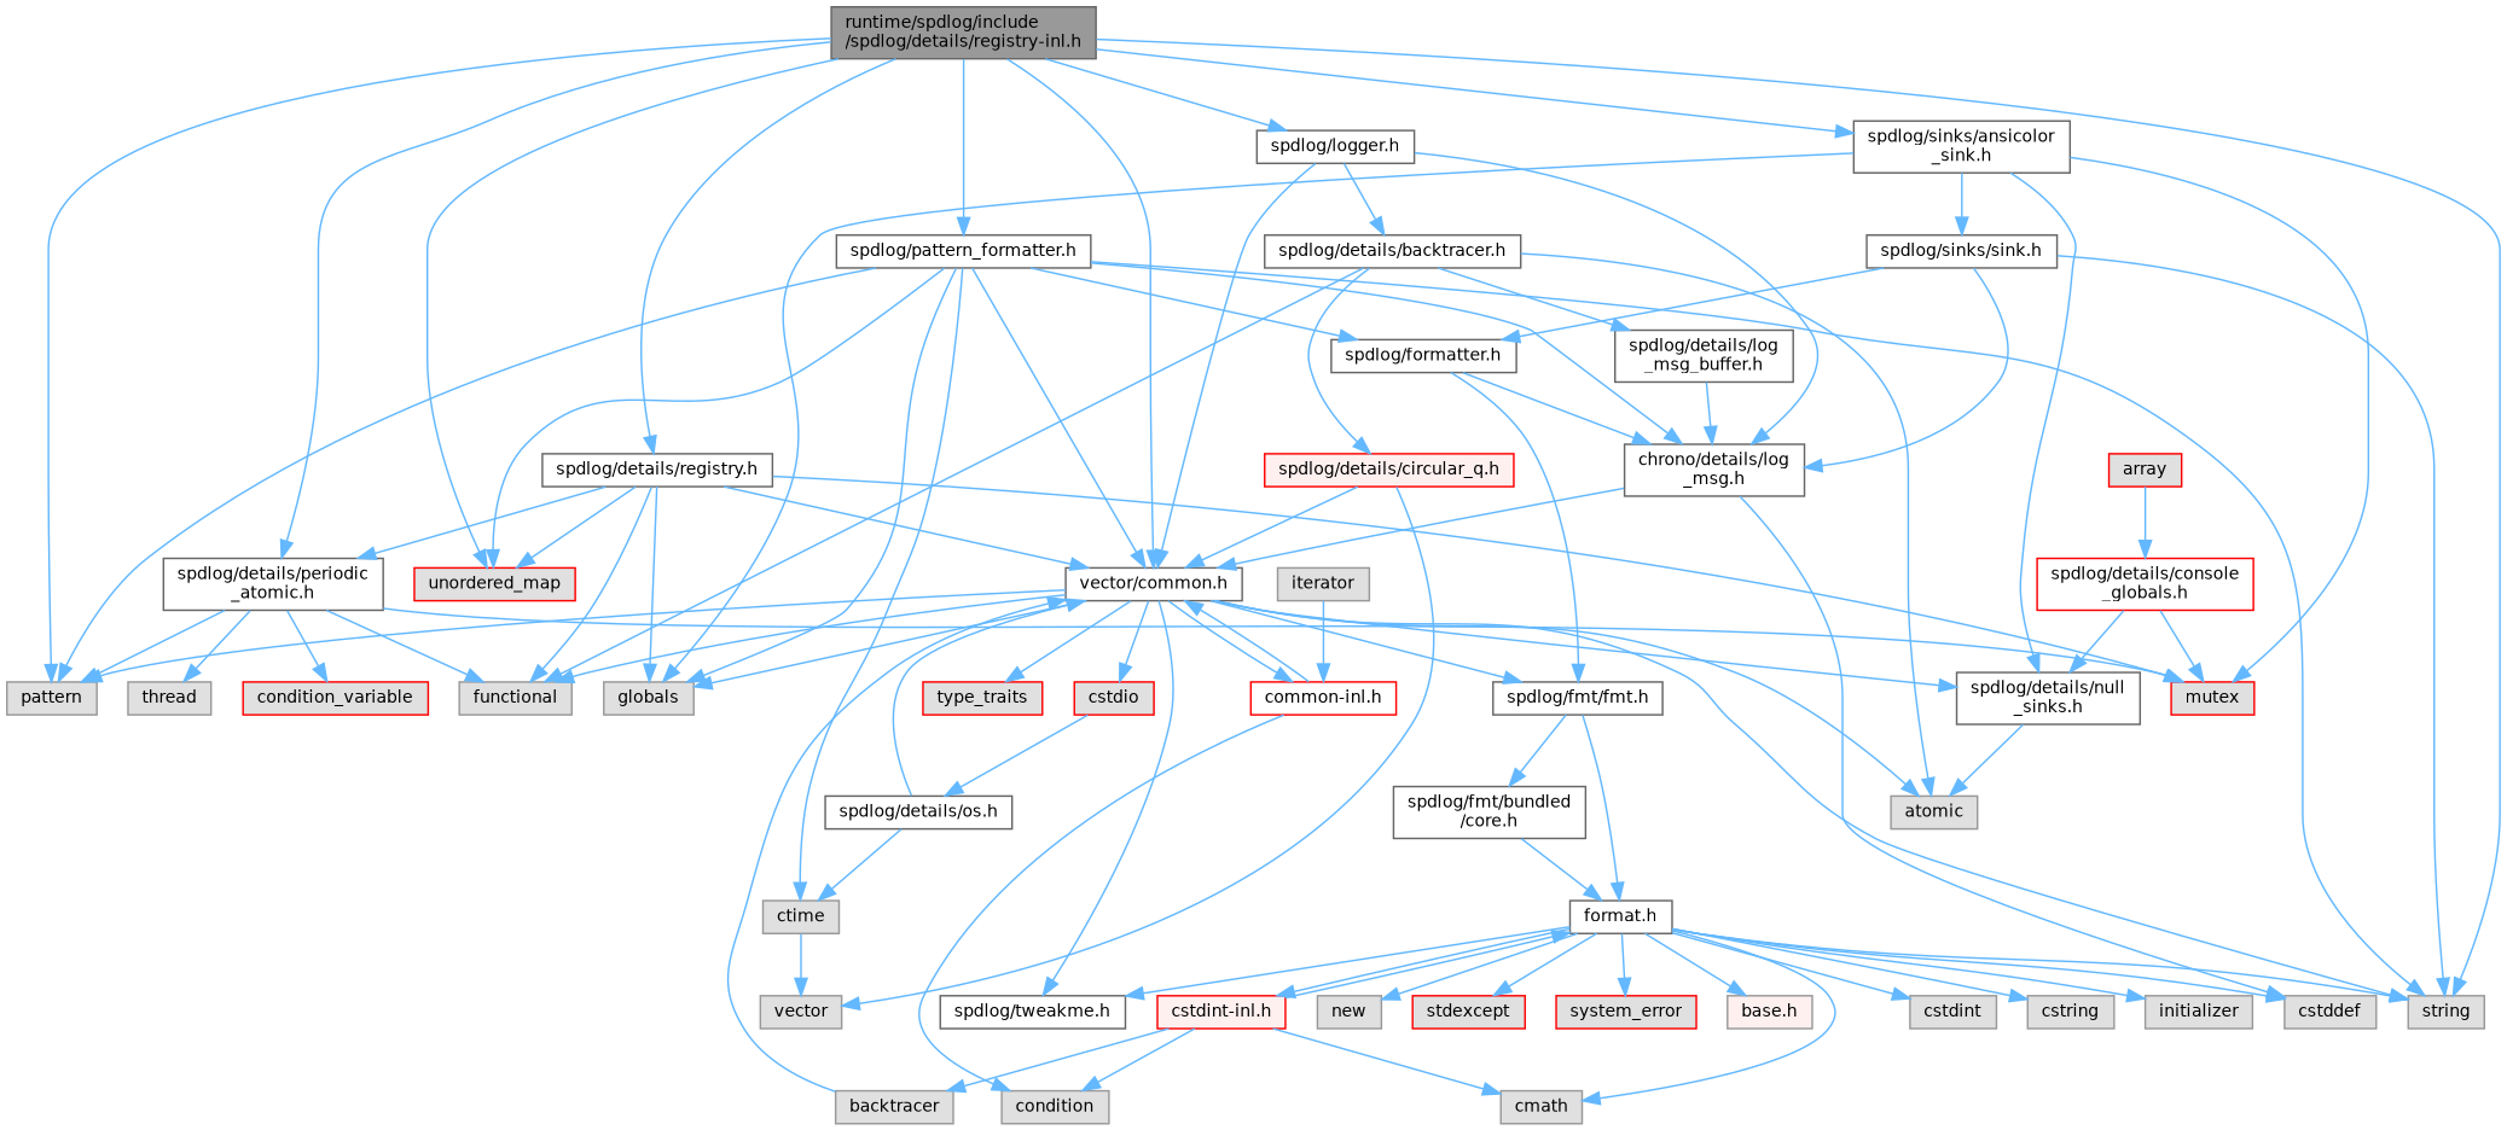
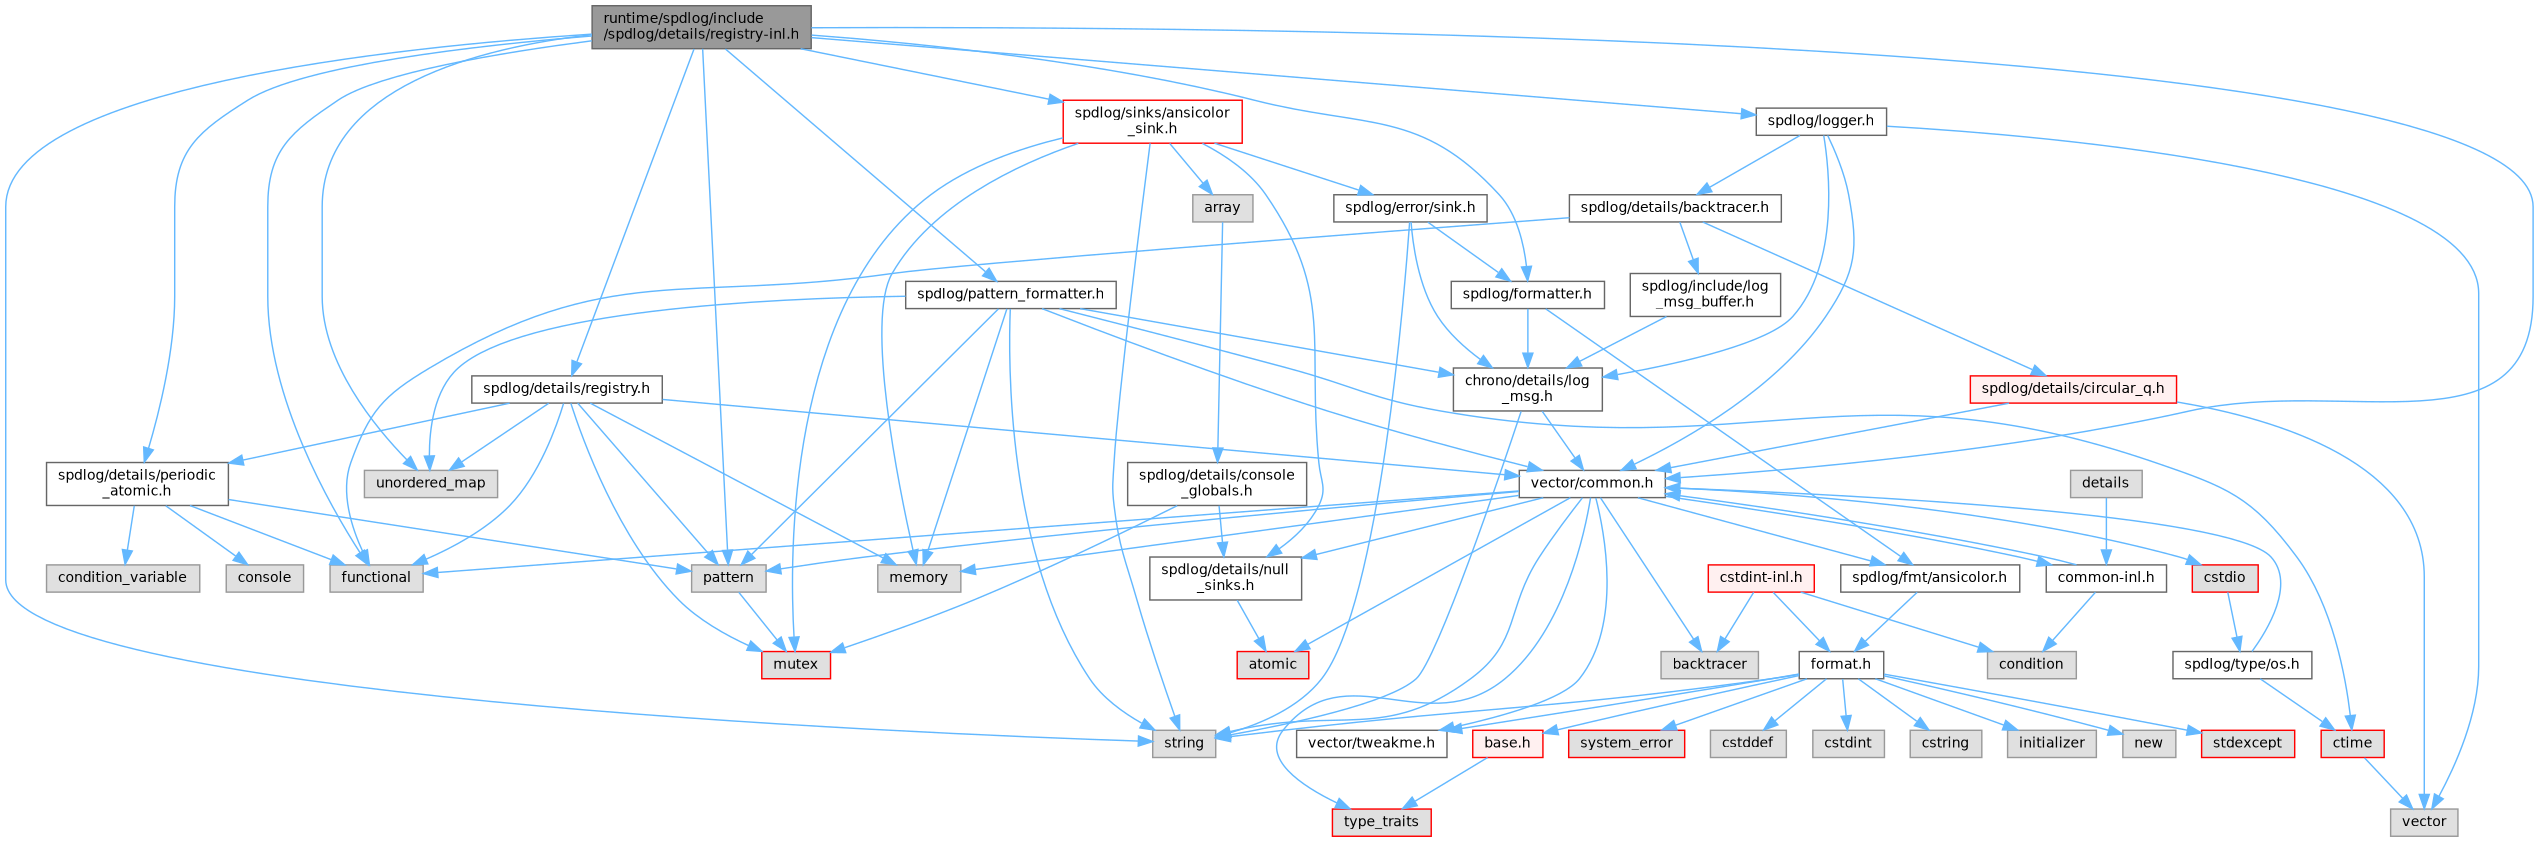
  digraph {
    node [color=grey60 fillcolor="#E0E0E0" fontname=Helvetica fontsize=10 shape=box style=filled]
    edge [color=steelblue1 fontname=Helvetica fontsize=10 labelfontname=Helvetica labelfontsize=10 style=solid]
    n1 [color=gray40 fillcolor=grey60 fontcolor=black height=0.2 label="runtime/spdlog/include\l/spdlog/details/registry-inl.h" width=0.4]
    n2 [color=grey40 fillcolor=white height=0.2 label="spdlog/details/registry.h" width=0.4]
    n3 [color=grey40 fillcolor=white height=0.2 label="vector/common.h" width=0.4]
    n4 [height=0.2 label=pattern width=0.4]
    n5 [height=0.2 label=functional width=0.4]
    n6 [height=0.2 label=string width=0.4]
    n7 [color=grey40 fillcolor=white height=0.2 label="spdlog/details/periodic\l_atomic.h" width=0.4]
-   n8 [color=red height=0.2 label=unordered_map width=0.4]
+   n8 [height=0.2 label=unordered_map width=0.4]
    n9 [color=grey40 fillcolor=white height=0.2 label="spdlog/logger.h" width=0.4]
    n10 [color=grey40 fillcolor=white height=0.2 label="spdlog/pattern_formatter.h" width=0.4]
-   n11 [color=grey40 fillcolor=white height=0.2 label="spdlog/sinks/ansicolor\l_sink.h" width=0.4]
-   n12 [height=0.2 label=globals width=0.4]
+   n11 [color=red fillcolor=white height=0.2 label="spdlog/sinks/ansicolor\l_sink.h" width=0.4]
+   n12 [height=0.2 label=memory width=0.4]
    n13 [color=red height=0.2 label=mutex width=0.4]
    n14 [color=grey40 fillcolor=white height=0.2 label="spdlog/details/null\l_sinks.h" width=0.4]
-   n15 [height=0.2 label=atomic width=0.4]
-   n16 [color=grey40 fillcolor=white height=0.2 label="spdlog/tweakme.h" width=0.4]
+   n15 [color=red height=0.2 label=atomic width=0.4]
+   n16 [color=grey40 fillcolor=white height=0.2 label="vector/tweakme.h" width=0.4]
    n17 [color=red height=0.2 label=cstdio width=0.4]
    n18 [height=0.2 label=backtracer width=0.4]
    n19 [color=red height=0.2 label=type_traits width=0.4]
-   n20 [color=grey40 fillcolor=white height=0.2 label="spdlog/fmt/fmt.h" width=0.4]
-   n21 [color=red fillcolor=white height=0.2 label="common-inl.h" width=0.4]
-   n22 [color=red height=0.2 label=condition_variable width=0.4]
-   n23 [height=0.2 label=thread width=0.4]
+   n20 [color=grey40 fillcolor=white height=0.2 label="spdlog/fmt/ansicolor.h" width=0.4]
+   n21 [color=grey40 fillcolor=white height=0.2 label="common-inl.h" width=0.4]
+   n22 [height=0.2 label=condition_variable width=0.4]
+   n23 [height=0.2 label=console width=0.4]
    n24 [color=grey40 fillcolor=white height=0.2 label="spdlog/details/backtracer.h" width=0.4]
    n25 [height=0.2 label=vector width=0.4]
    n26 [color=grey40 fillcolor=white height=0.2 label="chrono/details/log\l_msg.h" width=0.4]
-   n27 [height=0.2 label=ctime width=0.4]
+   n27 [color=red height=0.2 label=ctime width=0.4]
    n28 [color=grey40 fillcolor=white height=0.2 label="spdlog/formatter.h" width=0.4]
-   n29 [color=red height=0.2 label=array width=0.4]
-   n30 [color=grey40 fillcolor=white height=0.2 label="spdlog/sinks/sink.h" width=0.4]
-   n31 [color=grey40 fillcolor=white height=0.2 label="spdlog/details/os.h" width=0.4]
-   n32 [color=grey40 fillcolor=white height=0.2 label="spdlog/fmt/bundled\l/core.h" width=0.4]
+   n29 [height=0.2 label=array width=0.4]
+   n30 [color=grey40 fillcolor=white height=0.2 label="spdlog/error/sink.h" width=0.4]
+   n31 [color=grey40 fillcolor=white height=0.2 label="spdlog/type/os.h" width=0.4]
    n33 [color=grey40 fillcolor=white height=0.2 label="format.h" width=0.4]
    n34 [height=0.2 label=condition width=0.4]
-   n35 [fillcolor="#FFF0F0" height=0.2 label="base.h" width=0.4]
-   n36 [height=0.2 label=cmath width=0.4]
+   n35 [color=red fillcolor="#FFF0F0" height=0.2 label="base.h" width=0.4]
    n37 [height=0.2 label=cstddef width=0.4]
    n38 [height=0.2 label=cstdint width=0.4]
    n39 [height=0.2 label=cstring width=0.4]
    n40 [height=0.2 label=initializer width=0.4]
    n41 [height=0.2 label=new width=0.4]
    n42 [color=red height=0.2 label=stdexcept width=0.4]
    n43 [color=red height=0.2 label=system_error width=0.4]
    n44 [color=red fillcolor="#FFF0F0" height=0.2 label="cstdint-inl.h" width=0.4]
-   n45 [height=0.2 label=iterator width=0.4]
+   n45 [height=0.2 label=details width=0.4]
    n46 [color=red fillcolor="#FFF0F0" height=0.2 label="spdlog/details/circular_q.h" width=0.4]
-   n47 [color=grey40 fillcolor=white height=0.2 label="spdlog/details/log\l_msg_buffer.h" width=0.4]
-   n48 [color=red fillcolor=white height=0.2 label="spdlog/details/console\l_globals.h" width=0.4]
+   n47 [color=grey40 fillcolor=white height=0.2 label="spdlog/include/log\l_msg_buffer.h" width=0.4]
+   n48 [color=grey40 fillcolor=white height=0.2 label="spdlog/details/console\l_globals.h" width=0.4]
    n1 -> n2
    n1 -> n3
    n1 -> n4
+   n1 -> n5
    n1 -> n6
    n1 -> n7
    n1 -> n8
    n1 -> n9
    n1 -> n10
    n1 -> n11
    n2 -> n3
+   n2 -> n4
    n2 -> n5
    n2 -> n7
    n2 -> n8
    n2 -> n12
    n2 -> n13
    n3 -> n4
    n3 -> n5
    n3 -> n6
    n3 -> n12
    n3 -> n14
    n3 -> n15
    n3 -> n16
    n3 -> n17
-   n18 -> n3
+   n3 -> n18
    n3 -> n19
    n3 -> n20
    n3 -> n21
    n7 -> n4
    n7 -> n5
-   n7 -> n13
+   n4 -> n13
    n7 -> n22
    n7 -> n23
    n9 -> n3
    n9 -> n24
+   n9 -> n25
    n9 -> n26
    n10 -> n3
    n10 -> n4
    n10 -> n6
    n10 -> n8
    n10 -> n12
    n10 -> n26
    n10 -> n27
-   n10 -> n28
+   n1 -> n28
+   n11 -> n6
    n11 -> n12
    n11 -> n13
    n11 -> n14
+   n11 -> n29
    n11 -> n30
    n14 -> n15
    n17 -> n31
-   n20 -> n32
    n20 -> n33
    n21 -> n3
    n21 -> n34
    n24 -> n5
-   n24 -> n15
    n24 -> n46
    n24 -> n47
    n26 -> n3
-   n26 -> n37
+   n26 -> n6
    n27 -> n25
    n28 -> n20
    n28 -> n26
    n29 -> n48
    n30 -> n6
    n30 -> n26
    n30 -> n28
    n31 -> n3
    n31 -> n27
-   n32 -> n33
    n33 -> n6
    n33 -> n16
    n33 -> n35
-   n33 -> n36
    n33 -> n37
    n33 -> n38
    n33 -> n39
    n33 -> n40
    n33 -> n41
    n33 -> n42
    n33 -> n43
-   n33 -> n44
+   n35 -> n19
    n44 -> n18
    n44 -> n33
    n44 -> n34
-   n44 -> n36
    n45 -> n21
    n46 -> n3
    n46 -> n25
    n47 -> n26
    n48 -> n13
    n48 -> n14
  }
